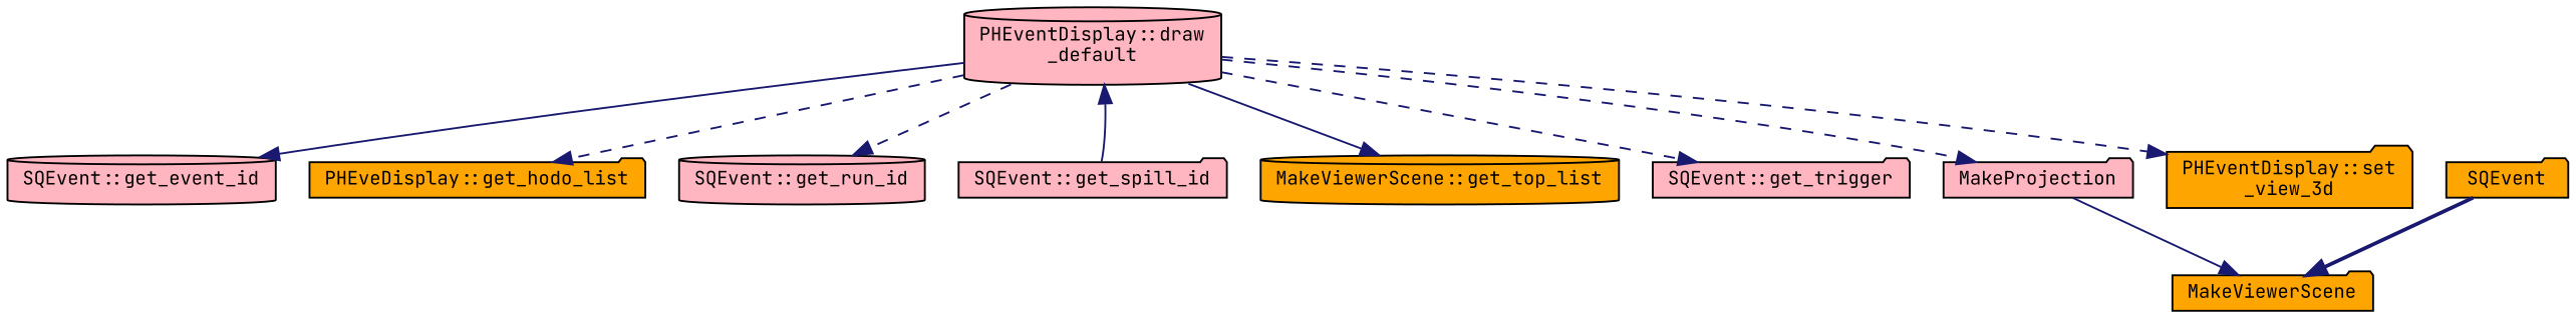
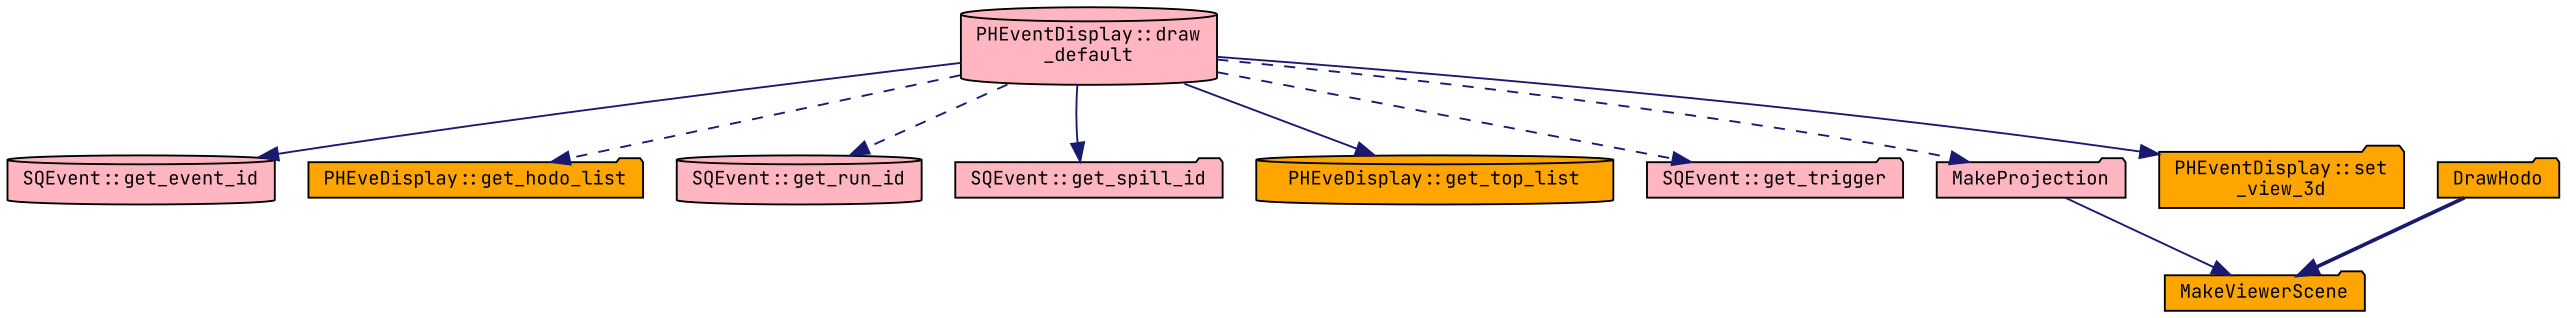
  digraph {
    fontname="JetBrains Mono"
    rankdir=TB
    node [color=black fillcolor=lightpink fontname="JetBrains Mono" fontsize=10 shape=folder style=filled]
    edge [color=midnightblue fontname="JetBrains Mono" fontsize=10 labelfontname=FreeSans labelfontsize=10 style=solid]
    n1 [fontcolor=black height=0.2 label="PHEventDisplay::draw\l_default" shape=cylinder width=0.4]
    n2 [height=0.2 label="SQEvent::get_event_id" shape=cylinder width=0.4]
    n3 [fillcolor=orange height=0.2 label="PHEveDisplay::get_hodo_list" width=0.4]
    n4 [height=0.2 label="SQEvent::get_run_id" shape=cylinder width=0.4]
    n5 [height=0.2 label="SQEvent::get_spill_id" width=0.4]
-   n6 [fillcolor=orange height=0.2 label="MakeViewerScene::get_top_list" shape=cylinder width=0.4]
+   n6 [fillcolor=orange height=0.2 label="PHEveDisplay::get_top_list" shape=cylinder width=0.4]
    n7 [height=0.2 label="SQEvent::get_trigger" width=0.4]
    n8 [height=0.2 label=MakeProjection width=0.4]
    n9 [fillcolor=orange height=0.2 label="PHEventDisplay::set\l_view_3d" width=0.4]
-   n10 [fillcolor=orange height=0.2 label=SQEvent width=0.4]
+   n10 [fillcolor=orange height=0.2 label=DrawHodo width=0.4]
    n11 [fillcolor=orange height=0.2 label=MakeViewerScene width=0.4]
    n1 -> n2
    n1 -> n3 [style=dashed]
    n1 -> n4 [style=dashed]
-   n5 -> n1
+   n1 -> n5
    n1 -> n6
    n1 -> n7 [style=dashed]
    n1 -> n8 [style=dashed]
-   n1 -> n9 [style=dashed]
+   n1 -> n9
    n8 -> n11
    n10 -> n11 [style=bold]
  }
